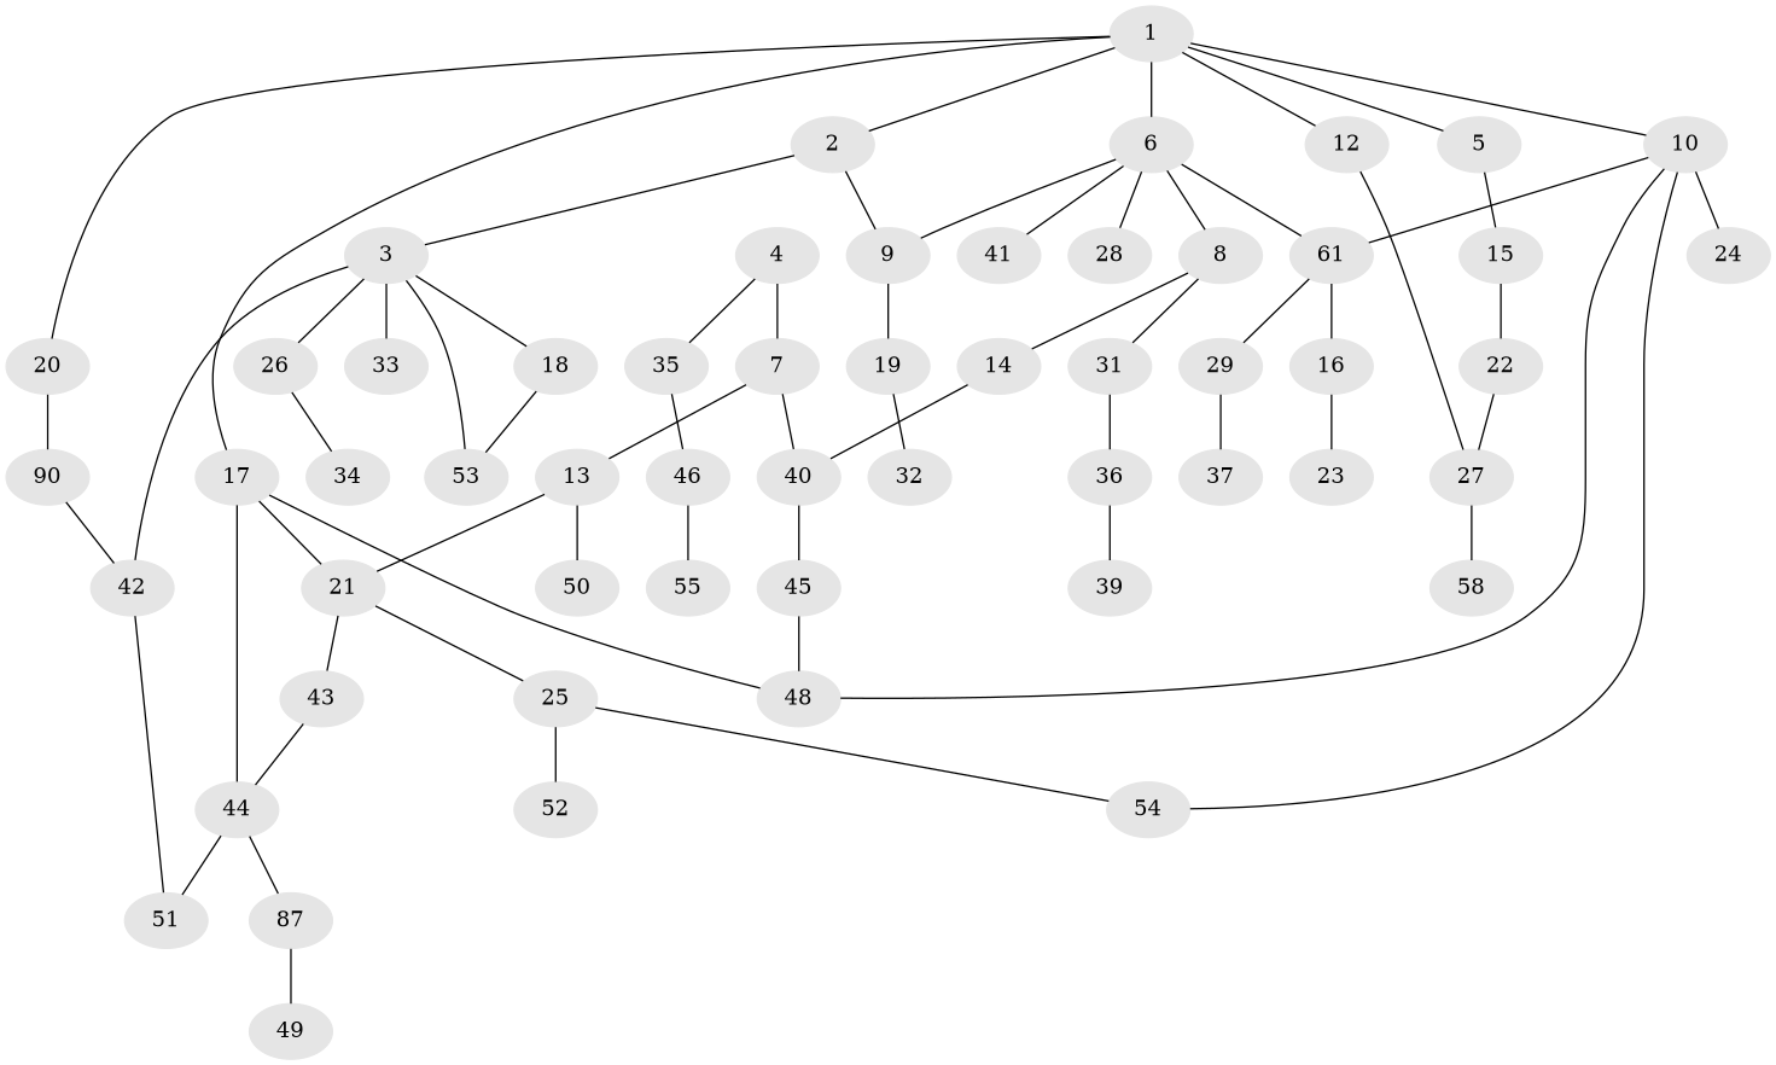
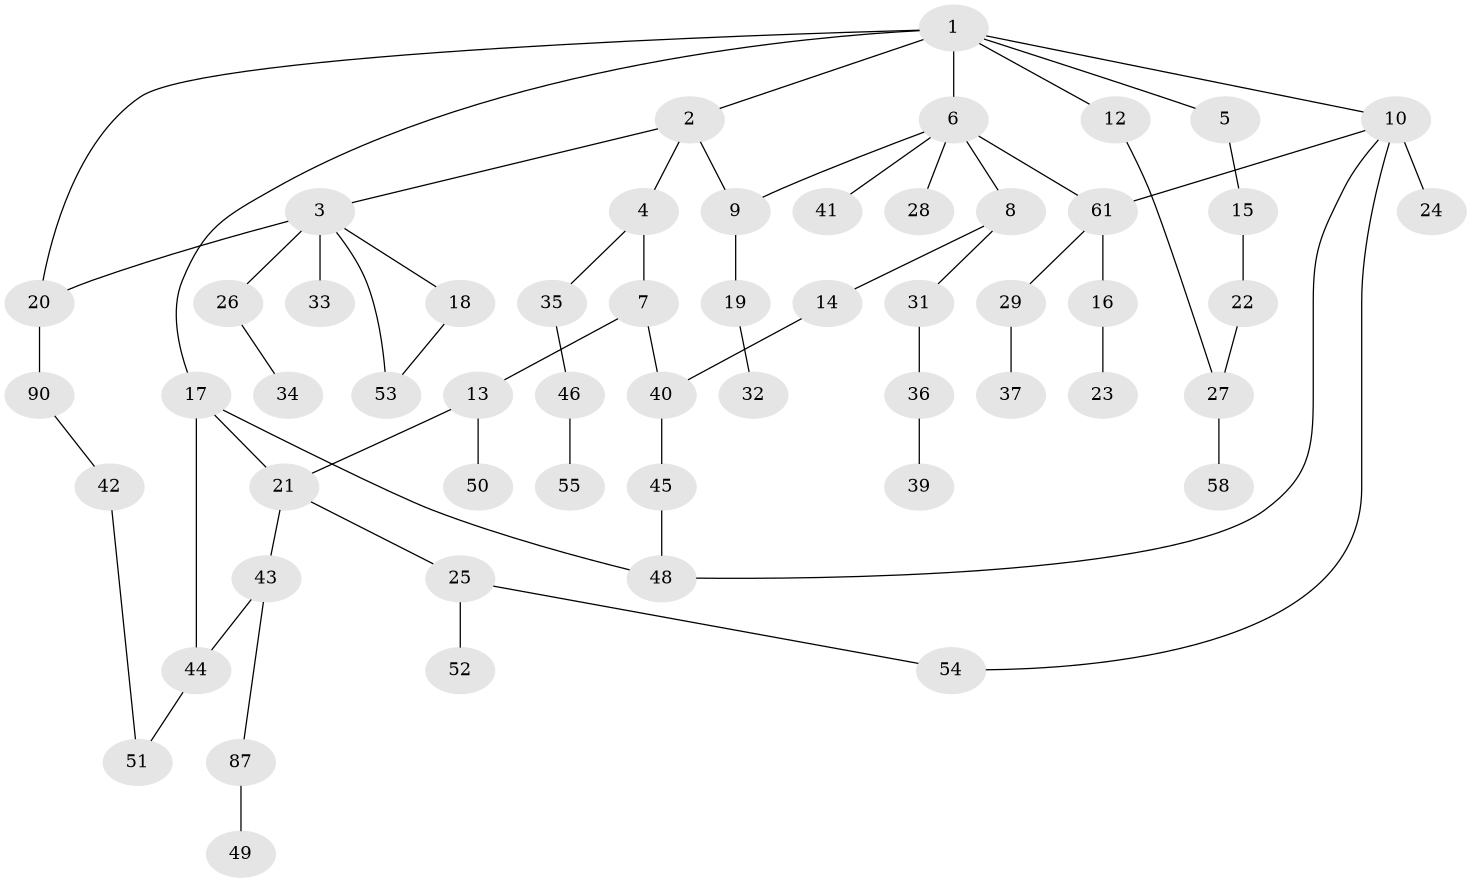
  graph {
    fontname="DejaVu Serif"
    node [color=gray90 fontname="DejaVu Serif" style=filled]
    edge [fontname="DejaVu Serif" weight=1.0]
    1
    2
    5
    6
    10
    12
    17
    20
    3
    4
    9
    15
    8
    n14 [label=61]
    28
    41
    24
    48
    54
    27
    21
    44
    n23 [label=90]
    18
    26
    33
    53
    7
    35
    19
    34
    13
    40
    46
    22
    14
    31
    16
    29
    50
    45
    36
    32
    23
    37
    n46 [label=58]
    25
    43
    39
    51
    n51 [label=87]
    42
    52
    55
    49
    1 -- 2
    1 -- 5
    1 -- 6
    1 -- 10
    1 -- 12
    1 -- 17
    1 -- 20
    2 -- 3
+   2 -- 4
    2 -- 9
    5 -- 15
    6 -- 9
    6 -- 8 [weight=2.0]
    6 -- n14
    6 -- 28
    6 -- 41
    10 -- n14
    10 -- 24 [weight=4.0]
    10 -- 48
    10 -- 54
    12 -- 27
    17 -- 48
    17 -- 21
    17 -- 44
    20 -- n23
-   3 -- 42
+   3 -- 20
    3 -- 18
    3 -- 26
    3 -- 33 [weight=3.0]
    3 -- 53
    4 -- 7 [weight=3.0]
    4 -- 35
    9 -- 19
    15 -- 22 [weight=2.0]
    8 -- 14
    8 -- 31
    n14 -- 16 [weight=2.0]
    n14 -- 29
    27 -- n46
    21 -- 25
    21 -- 43
    44 -- 51
-   44 -- n51
+   43 -- n51
    n23 -- 42
    18 -- 53
    26 -- 34
    7 -- 13
    7 -- 40
    35 -- 46
    19 -- 32
    13 -- 21
    13 -- 50
    40 -- 45
    46 -- 55
    22 -- 27
    14 -- 40
    31 -- 36
    16 -- 23
    29 -- 37
    45 -- 48 [weight=3.0]
    36 -- 39
    25 -- 54
    25 -- 52
    43 -- 44
    n51 -- 49 [weight=2.0]
    42 -- 51
  }
